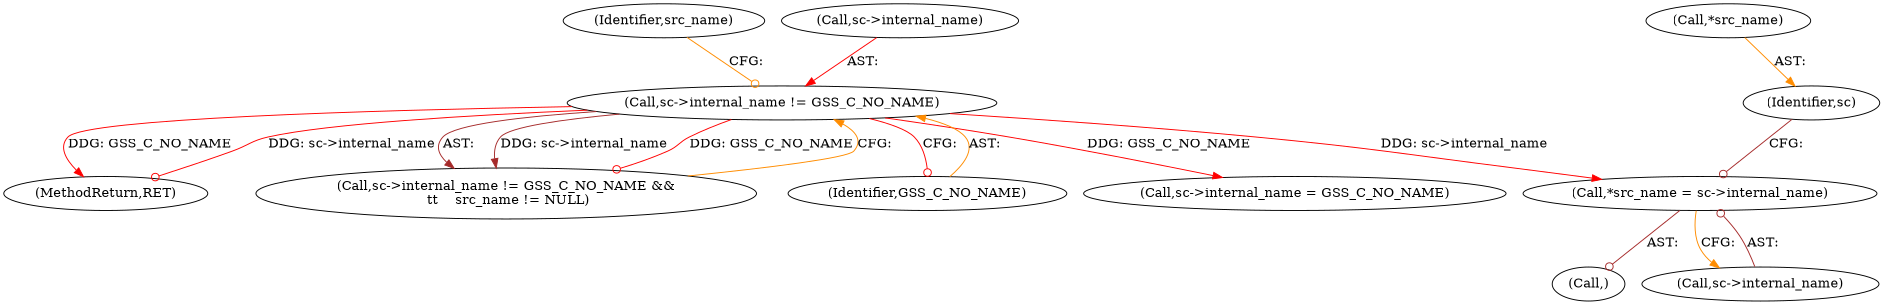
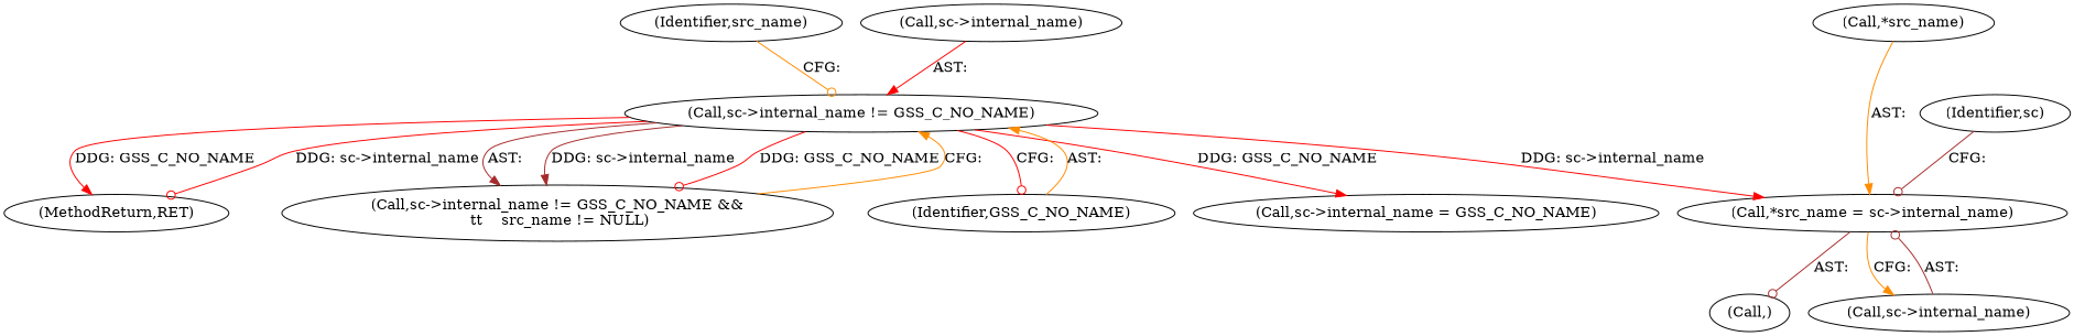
  digraph {
    edge [arrowhead=normal color=red]
    n1 [label="(Call,*src_name = sc->internal_name)"]
    n2 [label="(Call,)"]
    n3 [label="(Call,sc->internal_name)"]
    n4 [label="(MethodReturn,RET)"]
    n5 [label="(Call,sc->internal_name != GSS_C_NO_NAME)"]
    n6 [label="(Call,sc->internal_name != GSS_C_NO_NAME &&\n \t\t    src_name != NULL)"]
    n7 [label="(Identifier,GSS_C_NO_NAME)"]
    n8 [label="(Call,sc->internal_name = GSS_C_NO_NAME)"]
    n9 [label="(Call,*src_name)"]
    n10 [label="(Identifier,sc)"]
    n11 [label="(Identifier,src_name)"]
    n12 [label="(Call,sc->internal_name)"]
    n1 -> n2 [arrowhead=odot color=brown label="AST: "]
    n1 -> n3 [color=darkorange label="CFG: "]
    n3 -> n1 [arrowhead=odot color=brown label="AST: "]
    n5 -> n1 [label="DDG: sc->internal_name"]
    n5 -> n4 [label="DDG: GSS_C_NO_NAME"]
    n5 -> n4 [arrowhead=odot label="DDG: sc->internal_name"]
    n5 -> n6 [color=brown label="AST: "]
    n5 -> n6 [color=brown label="DDG: sc->internal_name"]
    n5 -> n6 [arrowhead=odot label="DDG: GSS_C_NO_NAME"]
    n5 -> n7 [arrowhead=odot label="CFG: "]
    n5 -> n8 [label="DDG: GSS_C_NO_NAME"]
    n6 -> n5 [color=darkorange label="CFG: "]
    n7 -> n5 [color=darkorange label="AST: "]
-   n9 -> n10 [color=darkorange label="AST: "]
+   n9 -> n1 [color=darkorange label="AST: "]
    n10 -> n1 [arrowhead=odot color=brown label="CFG: "]
    n11 -> n5 [arrowhead=odot color=darkorange label="CFG: "]
    n12 -> n5 [label="AST: "]
  }
